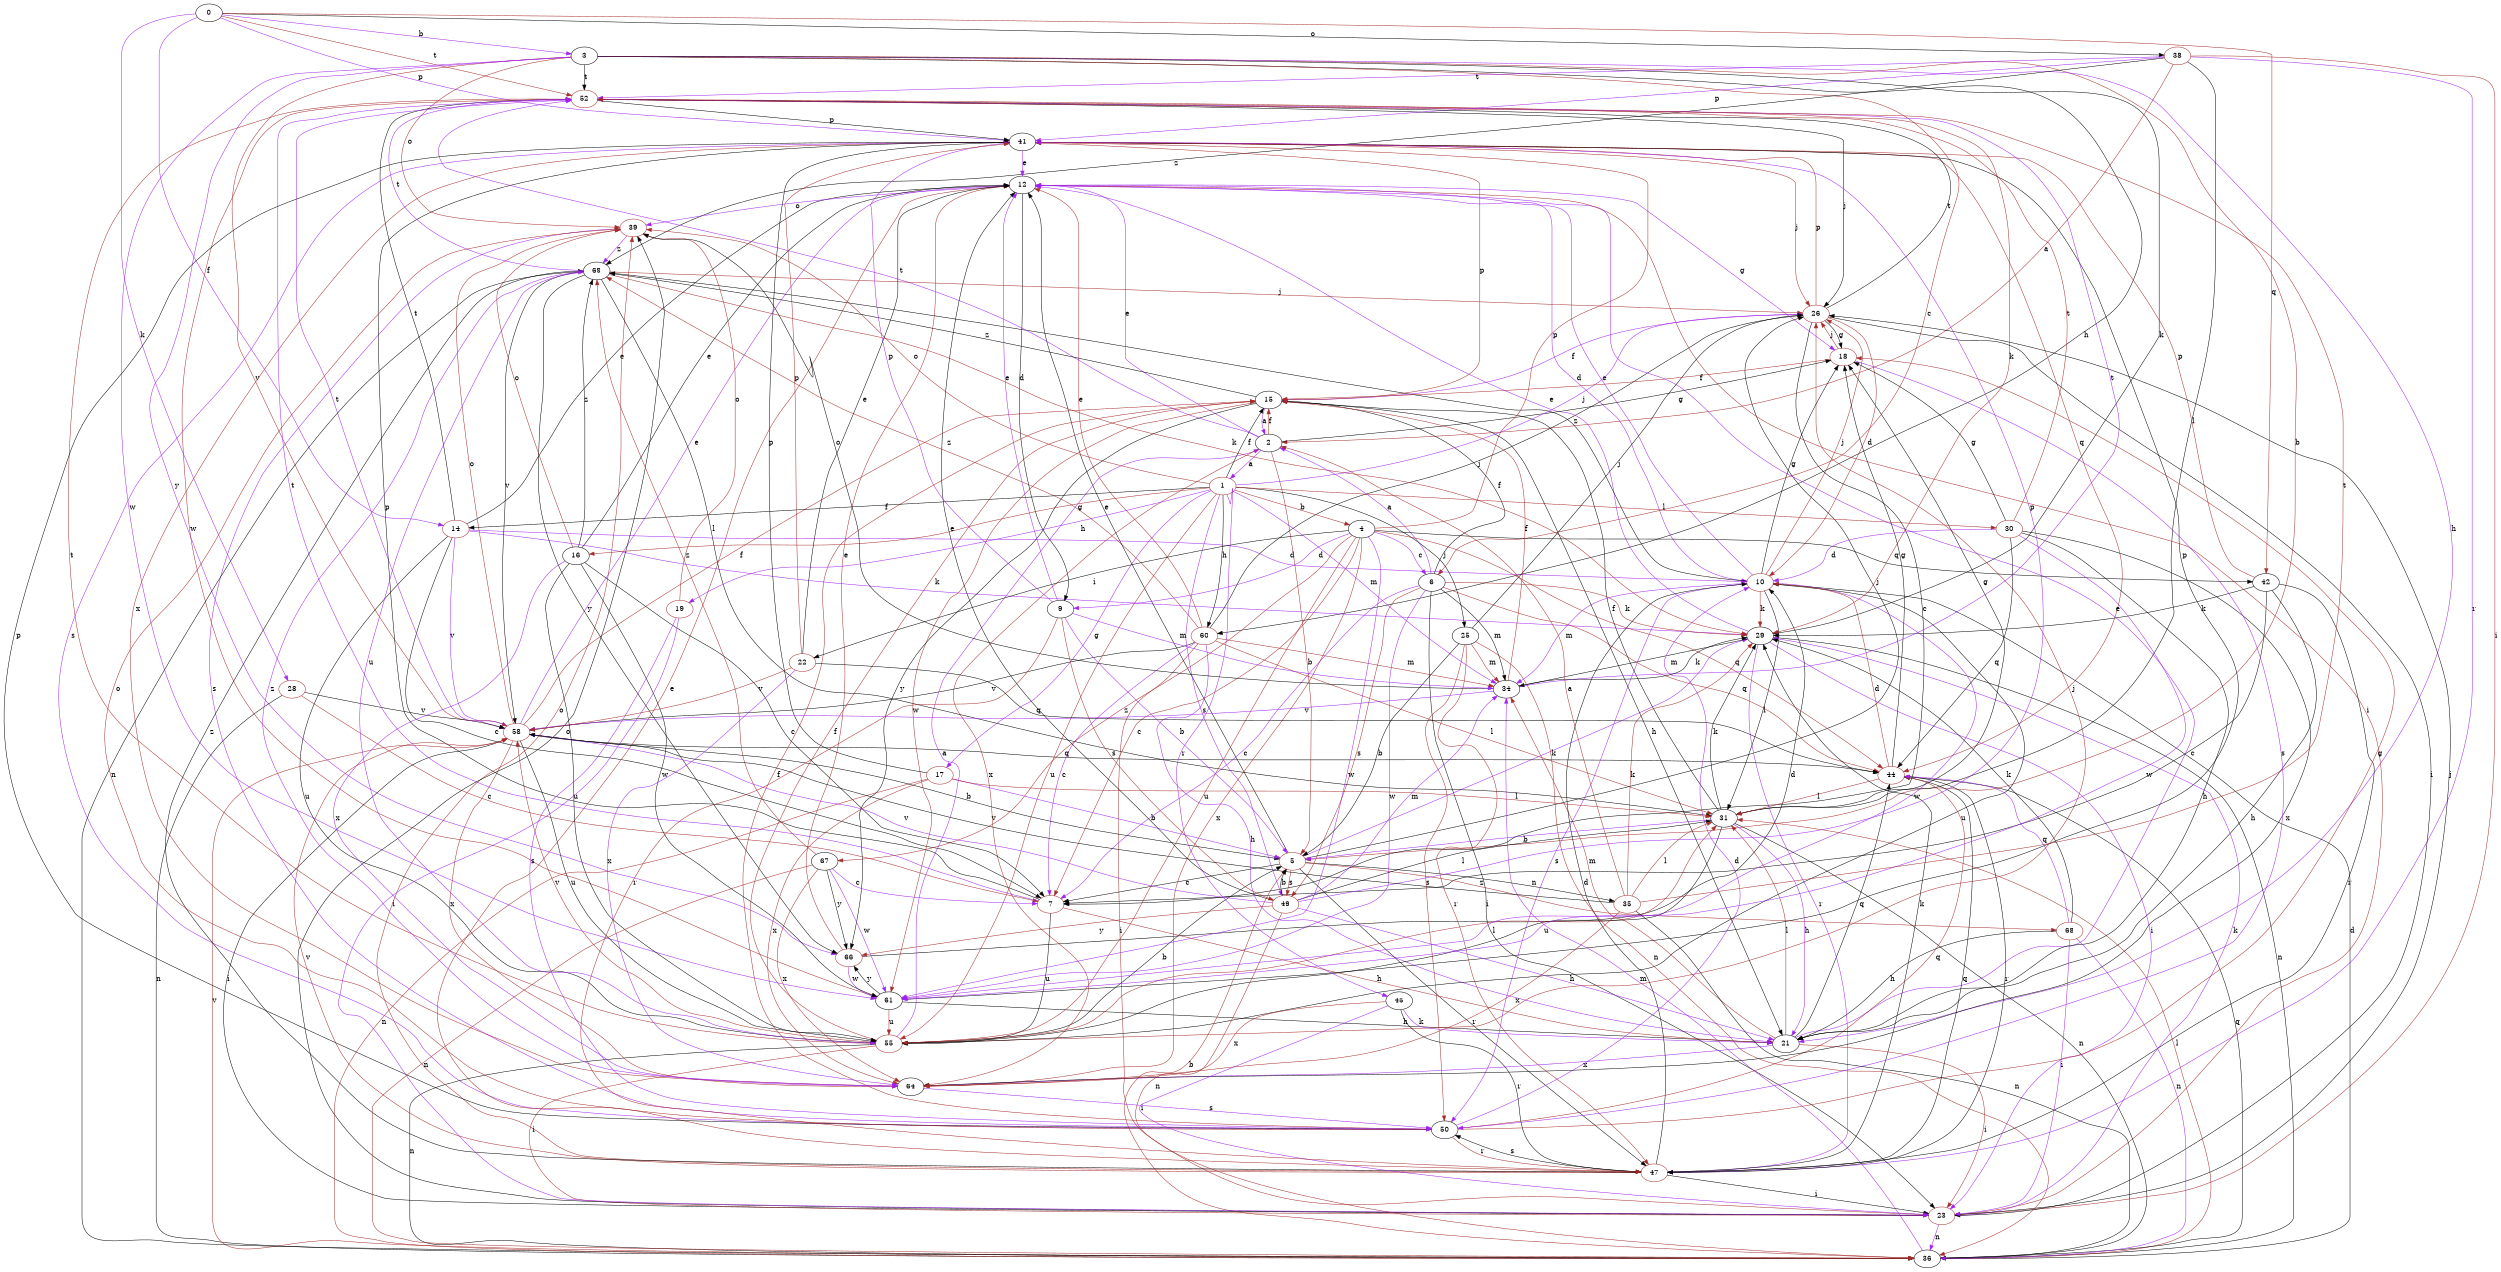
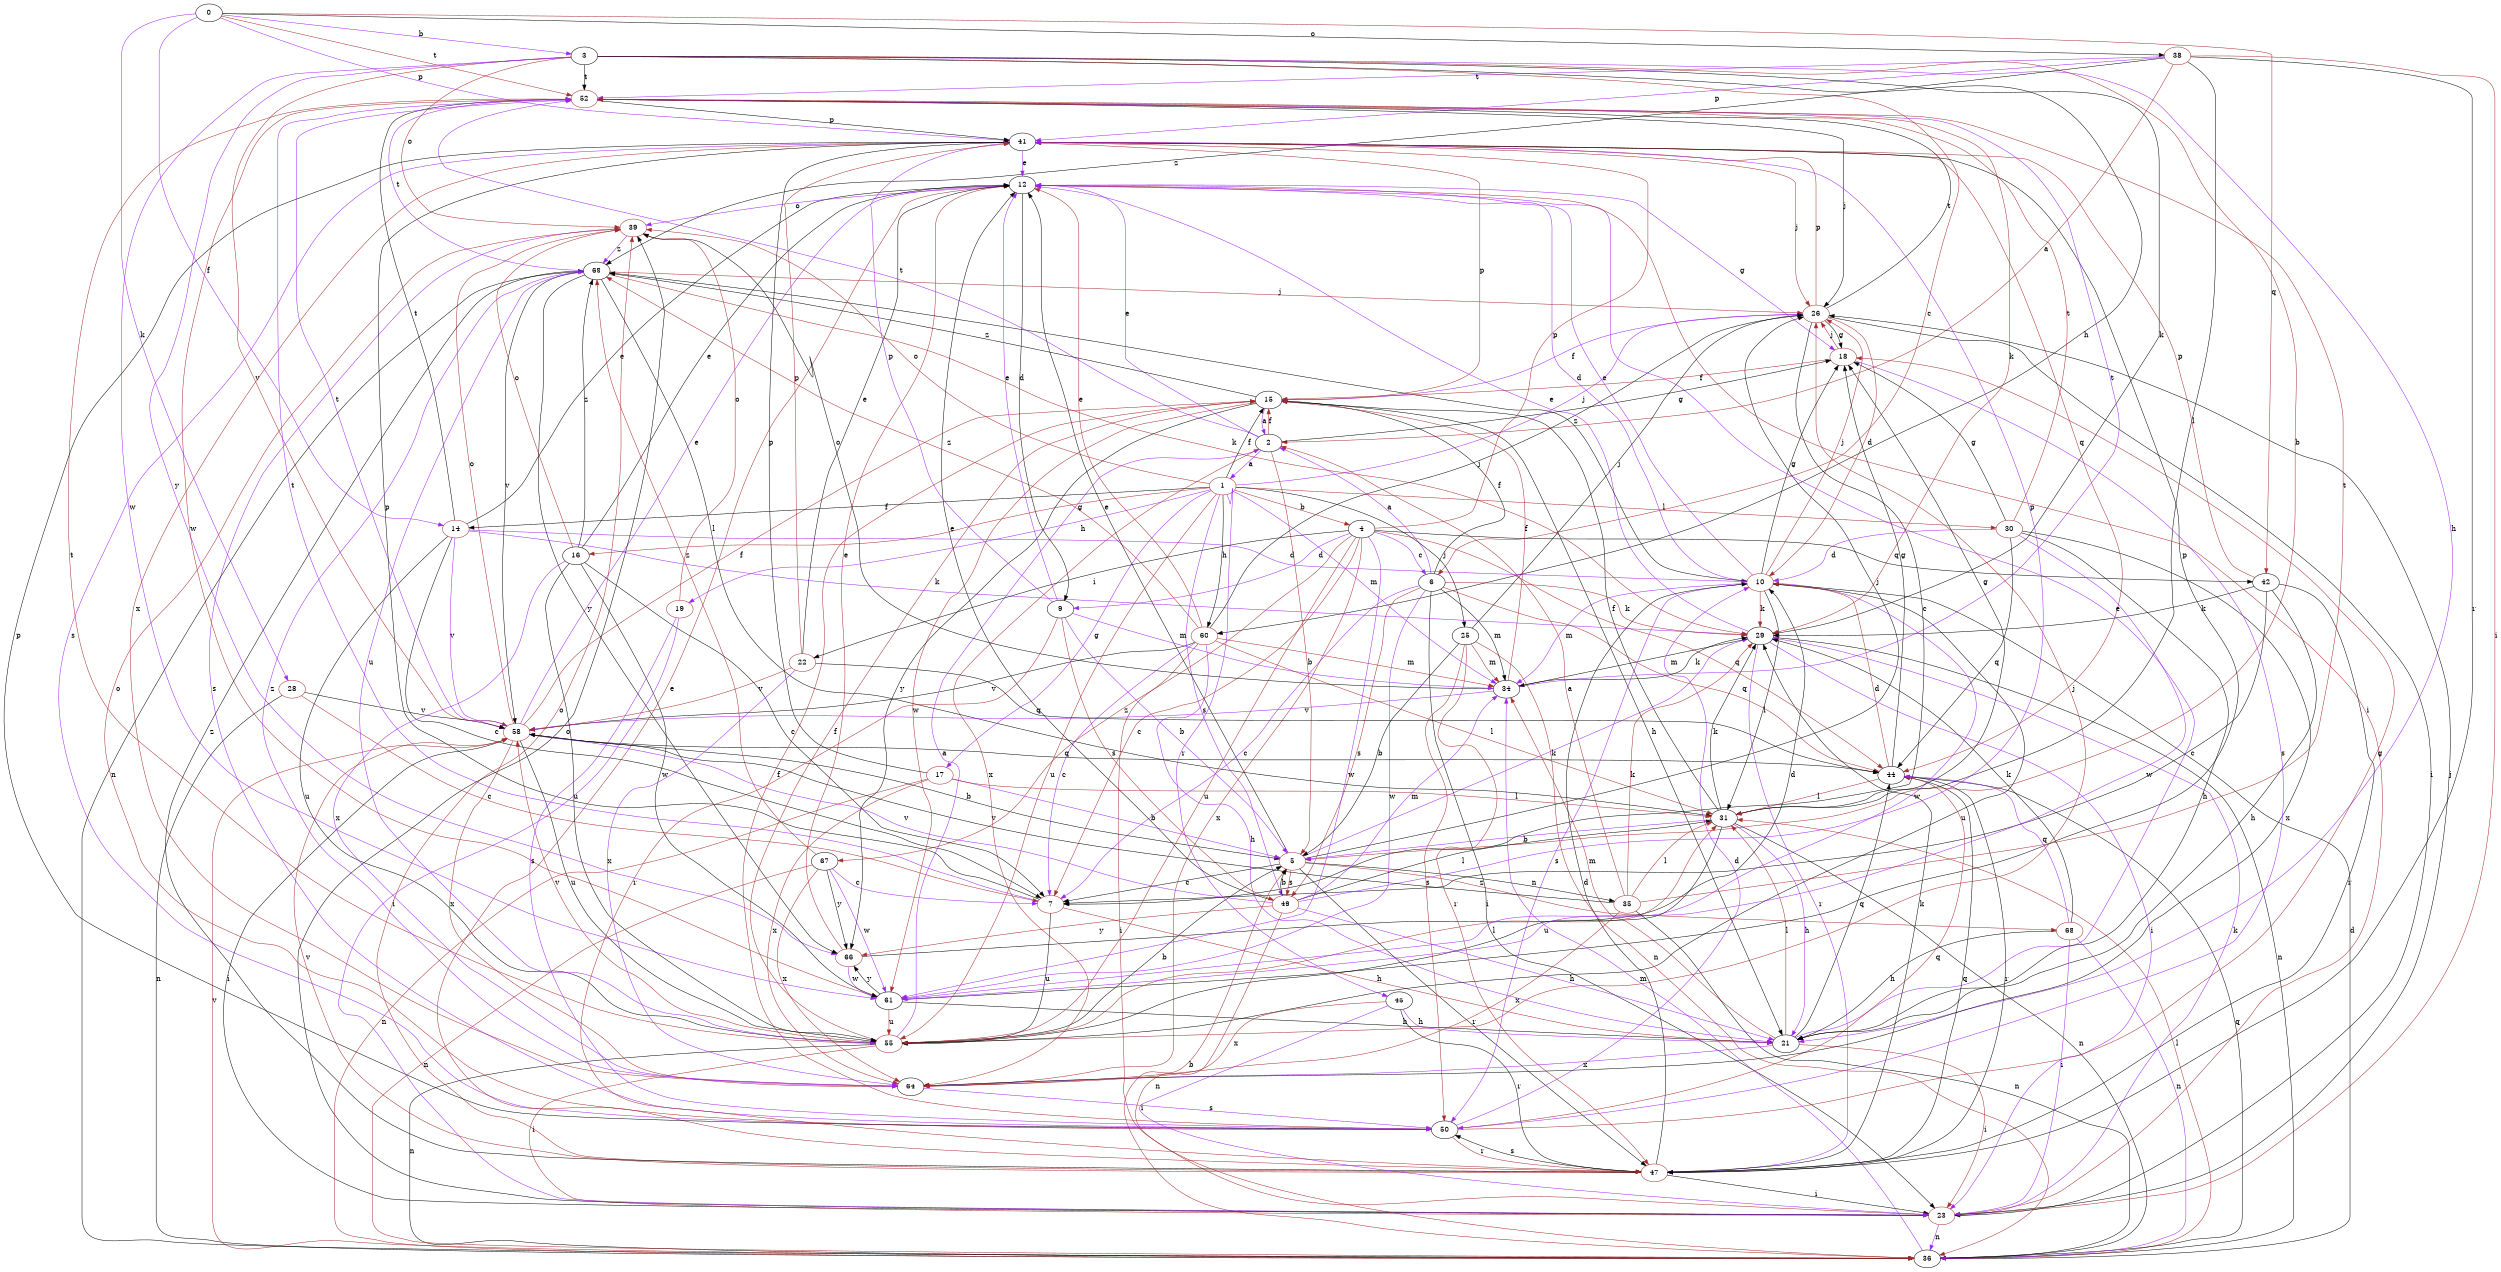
  strict digraph {
    node [color=black]
    edge [color=black]
    0
    3
    14 [color=brown]
    28 [color=brown]
    38 [color=brown]
    41
    42
    52 [color=brown]
    n9 [color=brown label=60]
    39 [color=brown]
    5 [color=brown]
    6
    21
    29
    58 [color=brown]
    61
    66 [color=brown]
    55 [color=brown]
    12
    7 [color=brown]
    10 [color=brown]
    36
    2
    47 [color=brown]
    23 [color=brown]
    31
    69
    26 [color=brown]
    64
-   44 [color=brown]
+   44
    50
    1 [color=brown]
    4
    15
    16
    17 [color=brown]
    19 [color=brown]
    25
    30 [color=brown]
    34
    45
    49 [color=brown]
    9
    22 [color=brown]
    67
    18 [color=brown]
    35 [color=brown]
    68 [color=brown]
    0 -> 3 [color=purple label=b]
    0 -> 14 [color=purple label=f]
    0 -> 28 [color=purple label=k]
    0 -> 38 [label=o]
    0 -> 41 [color=purple label=p]
    0 -> 42 [color=brown label=q]
    0 -> 52 [color=brown label=t]
    3 -> 52 [label=t]
    3 -> n9 [label=h]
    3 -> 39 [color=brown label=o]
    3 -> 5 [color=brown label=b]
    3 -> 6 [color=brown label=c]
    3 -> 21 [color=purple label=h]
    3 -> 29 [label=k]
    3 -> 58 [color=brown label=v]
    3 -> 61 [color=purple label=w]
    3 -> 66 [color=purple label=y]
    14 -> 52 [label=t]
    14 -> 29 [color=purple label=k]
    14 -> 58 [color=purple label=v]
    14 -> 55 [label=u]
    14 -> 12 [label=e]
    14 -> 7 [label=c]
    14 -> 10 [color=purple label=d]
    28 -> 58 [label=v]
    28 -> 7 [color=brown label=c]
    28 -> 36 [label=n]
    38 -> 41 [color=purple label=p]
    38 -> 52 [color=purple label=t]
    38 -> 2 [color=brown label=a]
-   38 -> 47 [color=purple label=r]
+   38 -> 47 [label=r]
    38 -> 23 [color=brown label=i]
    38 -> 31 [label=l]
    38 -> 69 [label=z]
    41 -> 12 [color=purple label=e]
    41 -> 26 [color=brown label=j]
    41 -> 64 [color=brown label=x]
    41 -> 44 [color=brown label=q]
    41 -> 50 [color=purple label=s]
    42 -> 41 [color=brown label=p]
    42 -> 21 [label=h]
    42 -> 29 [label=k]
    42 -> 7 [label=c]
    42 -> 47 [label=r]
    52 -> 41 [label=p]
    52 -> 29 [color=brown label=k]
    52 -> 61 [color=brown label=w]
    52 -> 26 [label=j]
    n9 -> 21 [color=purple label=h]
    n9 -> 58 [label=v]
    n9 -> 12 [color=brown label=e]
    n9 -> 7 [color=purple label=c]
    n9 -> 23 [color=brown label=i]
    n9 -> 31 [color=brown label=l]
    n9 -> 69 [color=brown label=z]
    n9 -> 26 [label=j]
    n9 -> 34 [color=brown label=m]
    39 -> 69 [color=purple label=z]
    39 -> 50 [color=purple label=s]
    5 -> 29 [color=purple label=k]
    5 -> 12 [label=e]
    5 -> 7 [label=c]
    5 -> 47 [label=r]
    5 -> 26 [label=j]
    5 -> 49 [color=brown label=s]
    5 -> 35 [label=n]
    5 -> 68 [color=brown label=z]
    6 -> 29 [color=brown label=k]
    6 -> 61 [color=purple label=w]
    6 -> 7 [color=purple label=c]
    6 -> 2 [color=purple label=a]
    6 -> 23 [label=i]
    6 -> 44 [color=brown label=q]
    6 -> 15 [label=f]
    6 -> 34 [label=m]
    6 -> 49 [color=brown label=s]
    21 -> 12 [color=purple label=e]
    21 -> 23 [color=brown label=i]
    21 -> 31 [color=brown label=l]
    21 -> 64 [color=purple label=x]
    21 -> 44 [label=q]
    21 -> 34 [color=brown label=m]
    29 -> 12 [color=purple label=e]
    29 -> 36 [label=n]
    29 -> 47 [color=purple label=r]
    29 -> 23 [color=purple label=i]
    29 -> 34 [label=m]
    58 -> 52 [color=purple label=t]
    58 -> 39 [color=brown label=o]
    58 -> 5 [label=b]
    58 -> 55 [label=u]
    58 -> 12 [color=purple label=e]
    58 -> 23 [label=i]
    58 -> 64 [color=brown label=x]
    58 -> 44 [label=q]
    58 -> 15 [color=brown label=f]
    61 -> 41 [label=p]
    61 -> 21 [label=h]
    61 -> 66 [label=y]
    61 -> 55 [color=brown label=u]
    66 -> 61 [color=purple label=w]
    66 -> 12 [color=brown label=e]
    66 -> 10 [label=d]
    55 -> 52 [color=brown label=t]
    55 -> 5 [label=b]
    55 -> 58 [color=brown label=v]
    55 -> 36 [label=n]
    55 -> 2 [color=purple label=a]
    55 -> 23 [color=brown label=i]
    55 -> 31 [color=brown label=l]
    55 -> 26 [color=brown label=j]
    55 -> 15 [color=brown label=f]
    12 -> 39 [color=purple label=o]
    12 -> 10 [color=purple label=d]
    12 -> 23 [color=brown label=i]
    12 -> 9 [label=d]
    12 -> 18 [color=purple label=g]
    7 -> 41 [label=p]
    7 -> 52 [color=purple label=t]
    7 -> 21 [color=brown label=h]
    7 -> 55 [label=u]
    10 -> 29 [color=brown label=k]
    10 -> 61 [color=purple label=w]
    10 -> 55 [label=u]
    10 -> 12 [color=purple label=e]
    10 -> 31 [label=l]
    10 -> 69 [label=z]
    10 -> 26 [color=brown label=j]
    10 -> 50 [color=purple label=s]
    10 -> 34 [color=purple label=m]
    10 -> 18 [label=g]
    36 -> 5 [color=brown label=b]
    36 -> 58 [color=brown label=v]
    36 -> 10 [label=d]
    36 -> 31 [color=brown label=l]
    36 -> 44 [label=q]
    36 -> 34 [color=purple label=m]
    2 -> 52 [color=purple label=t]
    2 -> 5 [color=brown label=b]
    2 -> 12 [color=purple label=e]
    2 -> 64 [color=brown label=x]
    2 -> 1 [color=purple label=a]
    2 -> 15 [color=brown label=f]
    2 -> 18 [label=g]
    47 -> 39 [color=brown label=o]
    47 -> 29 [label=k]
    47 -> 58 [color=brown label=v]
    47 -> 12 [color=brown label=e]
    47 -> 10 [label=d]
    47 -> 23 [label=i]
    47 -> 69 [label=z]
    47 -> 44 [label=q]
    47 -> 50 [label=s]
    23 -> 39 [label=o]
    23 -> 29 [color=purple label=k]
    23 -> 36 [color=purple label=n]
    23 -> 26 [label=j]
    31 -> 5 [color=purple label=b]
    31 -> 21 [color=purple label=h]
    31 -> 29 [label=k]
    31 -> 55 [label=u]
    31 -> 36 [label=n]
    31 -> 15 [label=f]
    31 -> 18 [label=g]
    69 -> 52 [color=purple label=t]
    69 -> 29 [color=brown label=k]
    69 -> 58 [label=v]
    69 -> 66 [label=y]
    69 -> 55 [color=purple label=u]
    69 -> 36 [label=n]
    69 -> 31 [label=l]
    69 -> 26 [color=brown label=j]
    26 -> 41 [color=brown label=p]
    26 -> 52 [label=t]
    26 -> 7 [label=c]
    26 -> 10 [color=brown label=d]
    26 -> 23 [label=i]
    26 -> 15 [color=purple label=f]
    26 -> 18 [label=g]
    64 -> 69 [color=purple label=z]
    64 -> 50 [color=purple label=s]
    44 -> 10 [color=brown label=d]
    44 -> 47 [label=r]
    44 -> 31 [color=brown label=l]
    44 -> 18 [label=g]
    50 -> 41 [label=p]
    50 -> 39 [color=brown label=o]
    50 -> 10 [color=purple label=d]
    50 -> 47 [color=brown label=r]
    50 -> 44 [color=brown label=q]
    50 -> 15 [color=brown label=f]
    50 -> 18 [color=brown label=g]
    1 -> 14 [label=f]
    1 -> n9 [label=h]
    1 -> 39 [color=brown label=o]
    1 -> 55 [color=brown label=u]
    1 -> 26 [color=purple label=j]
    1 -> 4 [color=brown label=b]
    1 -> 15 [label=f]
    1 -> 16 [color=brown label=g]
    1 -> 17 [color=purple label=g]
    1 -> 19 [color=purple label=h]
    1 -> 25 [label=j]
    1 -> 30 [color=brown label=l]
    1 -> 34 [color=purple label=m]
    1 -> 45 [color=purple label=r]
    1 -> 49 [color=purple label=s]
    4 -> 41 [color=brown label=p]
    4 -> 42 [label=q]
    4 -> 6 [color=purple label=c]
    4 -> 61 [color=purple label=w]
    4 -> 55 [color=brown label=u]
    4 -> 7 [color=brown label=c]
    4 -> 64 [color=brown label=x]
    4 -> 44 [color=brown label=q]
    4 -> 9 [color=purple label=d]
    4 -> 22 [label=i]
    4 -> 67 [color=brown label=z]
    15 -> 41 [color=brown label=p]
    15 -> 21 [label=h]
    15 -> 61 [color=brown label=w]
    15 -> 66 [label=y]
    15 -> 2 [color=purple label=a]
    15 -> 69 [label=z]
    16 -> 39 [color=brown label=o]
    16 -> 61 [label=w]
    16 -> 55 [label=u]
    16 -> 12 [label=e]
    16 -> 7 [label=c]
    16 -> 69 [label=z]
    16 -> 64 [color=purple label=x]
    17 -> 41 [label=p]
    17 -> 5 [color=purple label=b]
    17 -> 36 [color=brown label=n]
    17 -> 31 [color=brown label=l]
    17 -> 64 [color=brown label=x]
    19 -> 39 [color=brown label=o]
    19 -> 23 [color=purple label=i]
    19 -> 50 [color=purple label=s]
    25 -> 5 [label=b]
    25 -> 36 [color=brown label=n]
    25 -> 47 [color=brown label=r]
    25 -> 26 [label=j]
    25 -> 50 [color=brown label=s]
    25 -> 34 [color=brown label=m]
    30 -> 52 [color=brown label=t]
    30 -> 21 [label=h]
    30 -> 61 [color=purple label=w]
    30 -> 10 [color=purple label=d]
    30 -> 64 [label=x]
    30 -> 44 [label=q]
    30 -> 18 [label=g]
    34 -> 52 [color=purple label=t]
    34 -> 39 [label=o]
    34 -> 29 [label=k]
    34 -> 58 [color=purple label=v]
    34 -> 15 [color=brown label=f]
-   45 -> 21 [color=purple label=k]
+   45 -> 21 [color=purple label=h]
    45 -> 47 [label=r]
    45 -> 23 [color=purple label=i]
    45 -> 64 [color=brown label=x]
    49 -> 41 [color=purple label=p]
    49 -> 5 [label=b]
    49 -> 21 [color=purple label=h]
    49 -> 58 [color=purple label=v]
    49 -> 66 [color=brown label=y]
    49 -> 12 [label=e]
    49 -> 36 [color=brown label=n]
    49 -> 31 [label=l]
    49 -> 34 [color=purple label=m]
    9 -> 41 [color=purple label=p]
    9 -> 5 [color=purple label=b]
    9 -> 12 [color=purple label=e]
    9 -> 47 [color=brown label=r]
    9 -> 34 [color=purple label=m]
    9 -> 49 [color=brown label=s]
    22 -> 41 [color=brown label=p]
    22 -> 58 [color=brown label=v]
    22 -> 12 [label=e]
    22 -> 64 [color=purple label=x]
    22 -> 44 [label=q]
    67 -> 61 [color=purple label=w]
    67 -> 66 [label=y]
    67 -> 7 [color=purple label=c]
    67 -> 36 [color=brown label=n]
    67 -> 69 [color=brown label=z]
    67 -> 64 [color=brown label=x]
    18 -> 26 [color=brown label=j]
    18 -> 50 [color=purple label=s]
    18 -> 15 [color=brown label=f]
    35 -> 52 [color=brown label=t]
    35 -> 29 [color=brown label=k]
    35 -> 58 [label=v]
    35 -> 36 [label=n]
    35 -> 2 [color=brown label=a]
    35 -> 31 [color=brown label=l]
    35 -> 64 [color=brown label=x]
    68 -> 21 [label=h]
    68 -> 29 [label=k]
    68 -> 36 [color=purple label=n]
    68 -> 23 [color=purple label=i]
    68 -> 44 [color=purple label=q]
  }
